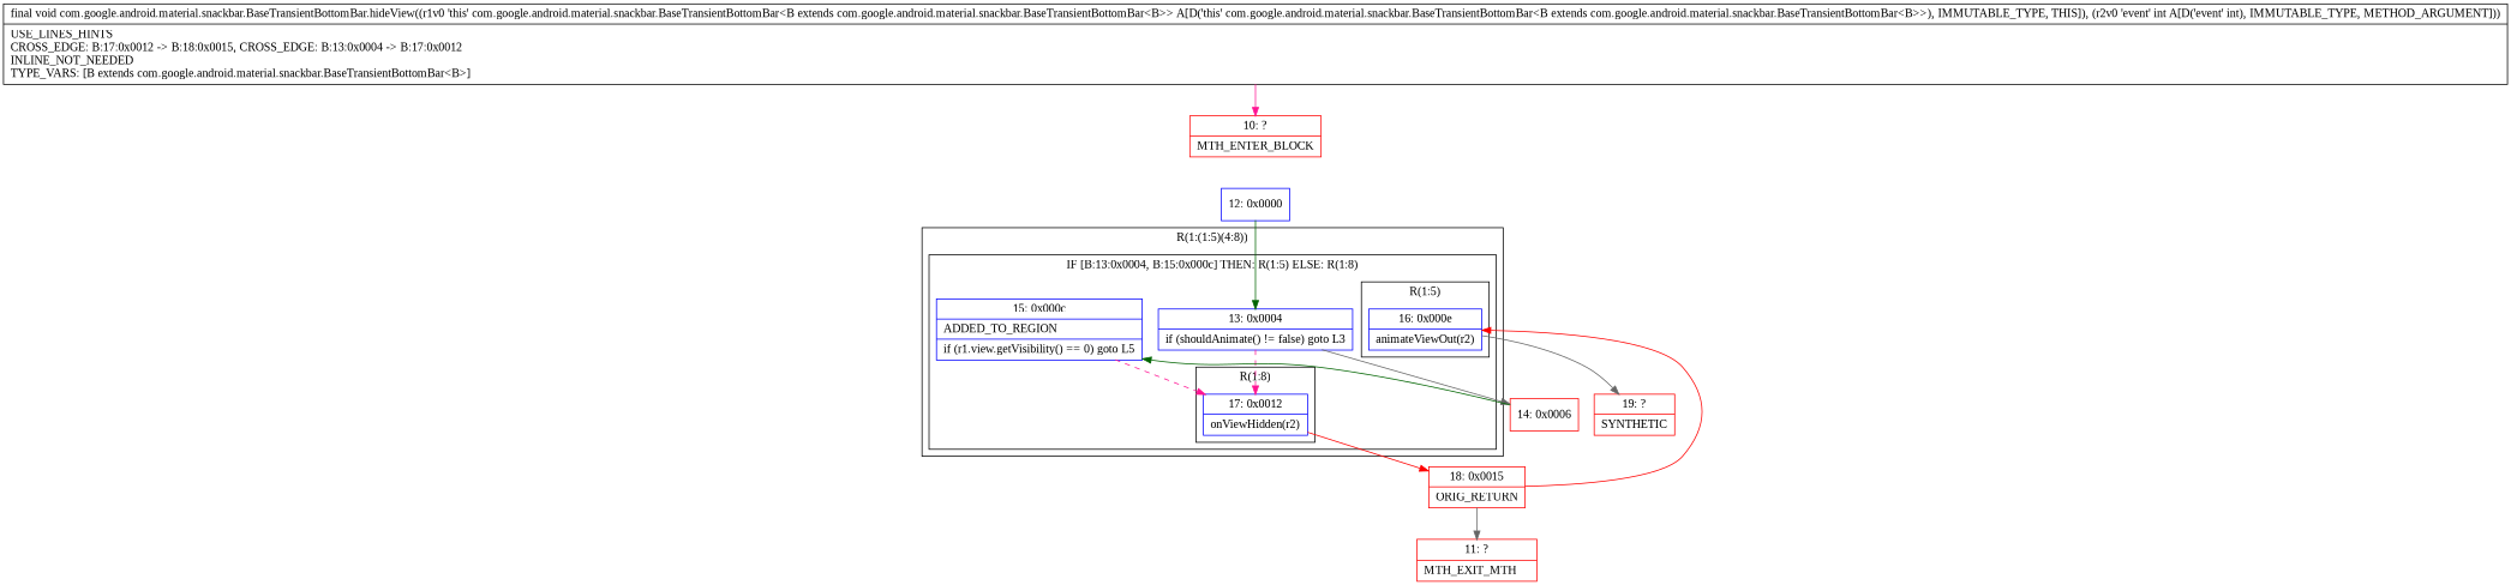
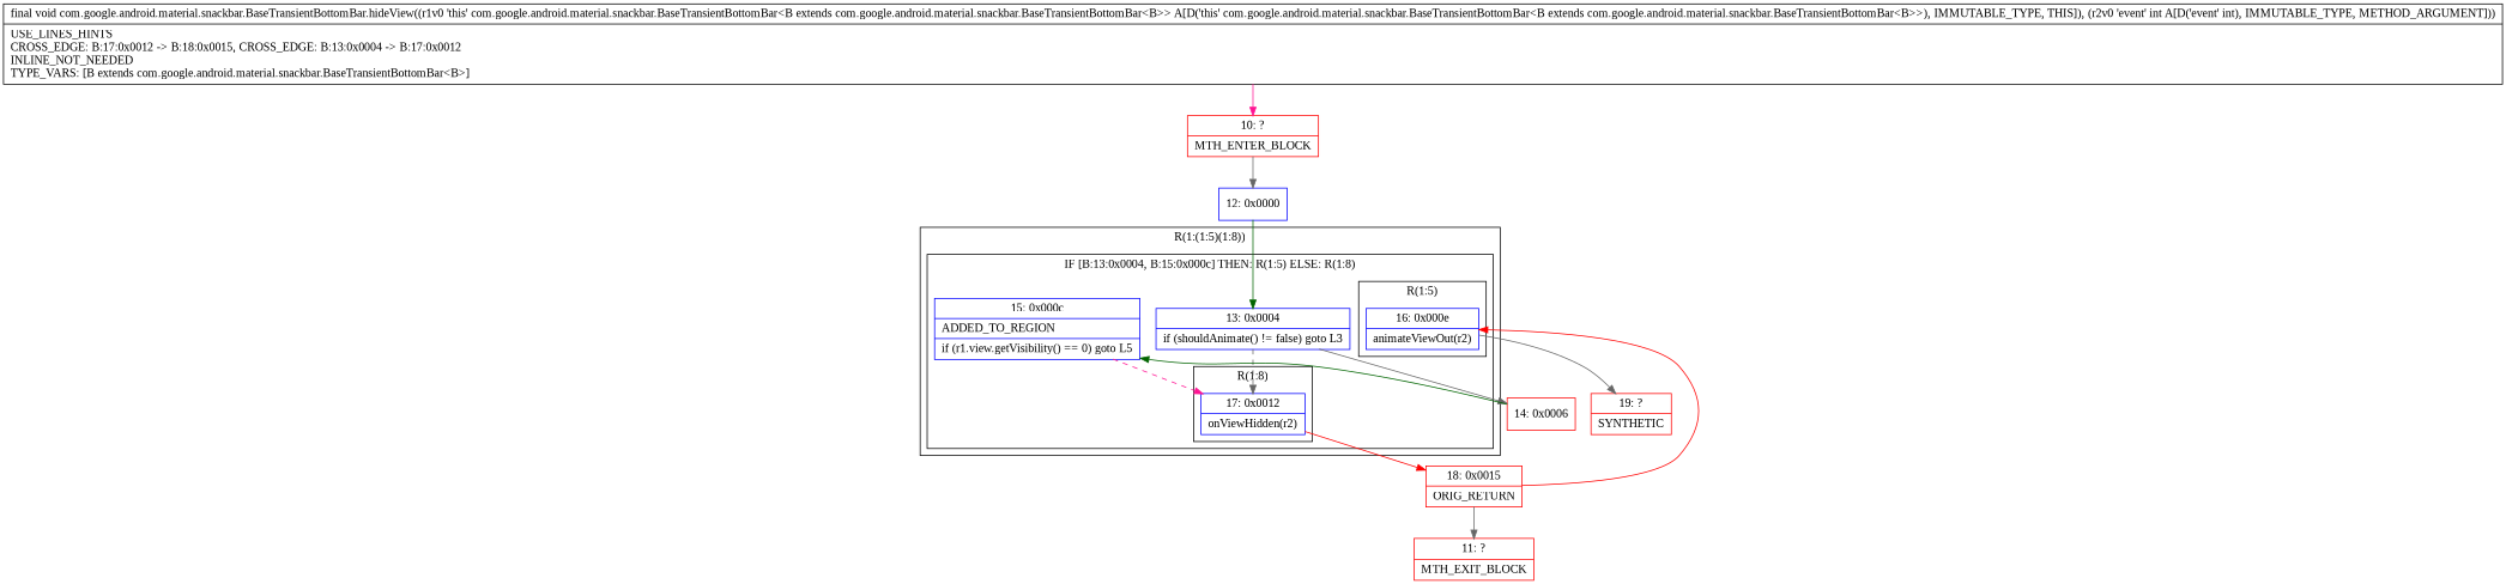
  digraph {
    fontname="Liberation Serif"
    node [color=blue fontname="Liberation Serif" shape=record]
    edge [color=gray40 fontname="Liberation Serif"]
    n1 [label="{16\:\ 0x000e|animateViewOut(r2)\l}"]
    n2 [label="{17\:\ 0x0012|onViewHidden(r2)\l}"]
    n3 [label="{13\:\ 0x0004|if (shouldAnimate() != false) goto L3\l}"]
    n4 [label="{15\:\ 0x000c|ADDED_TO_REGION\l|if (r1.view.getVisibility() == 0) goto L5\l}"]
    n5 [color=red label="{19\:\ ?|SYNTHETIC\l}"]
    n6 [color=red label="{18\:\ 0x0015|ORIG_RETURN\l}"]
    n7 [color=red label="{14\:\ 0x0006}"]
-   n8 [color=red label="{11\:\ ?|MTH_EXIT_MTH\l}"]
+   n8 [color=red label="{11\:\ ?|MTH_EXIT_BLOCK\l}"]
    n9 [color=red label="{10\:\ ?|MTH_ENTER_BLOCK\l}"]
    n10 [label="{12\:\ 0x0000}"]
    n11 [label="{final void com.google.android.material.snackbar.BaseTransientBottomBar.hideView((r1v0 'this' com.google.android.material.snackbar.BaseTransientBottomBar\<B extends com.google.android.material.snackbar.BaseTransientBottomBar\<B\>\> A[D('this' com.google.android.material.snackbar.BaseTransientBottomBar\<B extends com.google.android.material.snackbar.BaseTransientBottomBar\<B\>\>), IMMUTABLE_TYPE, THIS]), (r2v0 'event' int A[D('event' int), IMMUTABLE_TYPE, METHOD_ARGUMENT]))  | USE_LINES_HINTS\lCROSS_EDGE: B:17:0x0012 \-\> B:18:0x0015, CROSS_EDGE: B:13:0x0004 \-\> B:17:0x0012\lINLINE_NOT_NEEDED\lTYPE_VARS: [B extends com.google.android.material.snackbar.BaseTransientBottomBar\<B\>]\l}" color=""]
    subgraph cluster_1 {
-     label="R(1:(1:5)(4:8))"
+     label="R(1:(1:5)(1:8))"
      subgraph cluster_2 {
        label="IF [B:13:0x0004, B:15:0x000c] THEN: R(1:5) ELSE: R(1:8)"
        n3
        n4
        subgraph cluster_3 {
          label="R(1:5)"
          n1
        }
        subgraph cluster_4 {
          label="R(1:8)"
          n2
        }
      }
    }
    n1 -> n5
    n2 -> n6 [color=red]
-   n3 -> n2 [color=deeppink style=dashed]
+   n3 -> n2 [style=dashed]
    n3 -> n7
    n4 -> n2 [color=deeppink style=dashed]
    n6 -> n1 [color=red]
    n6 -> n8
    n7 -> n4 [color=darkgreen]
+   n9 -> n10
    n10 -> n3 [color=darkgreen]
    n11 -> n9 [color=deeppink]
  }
